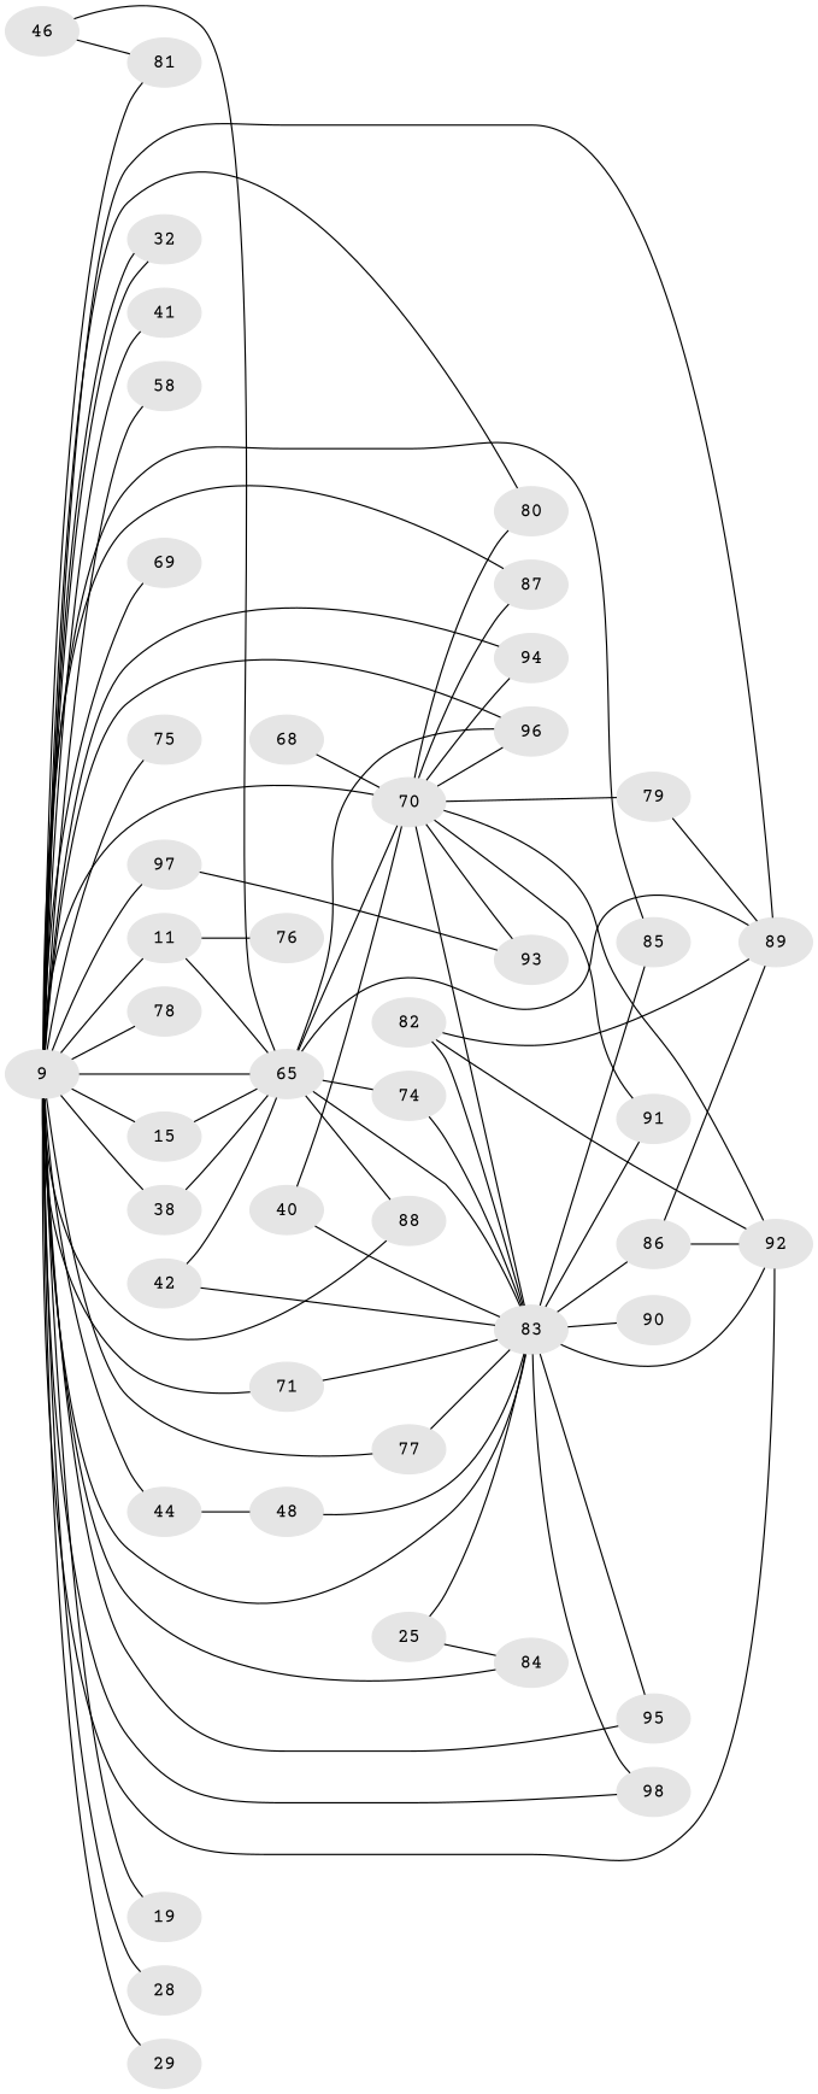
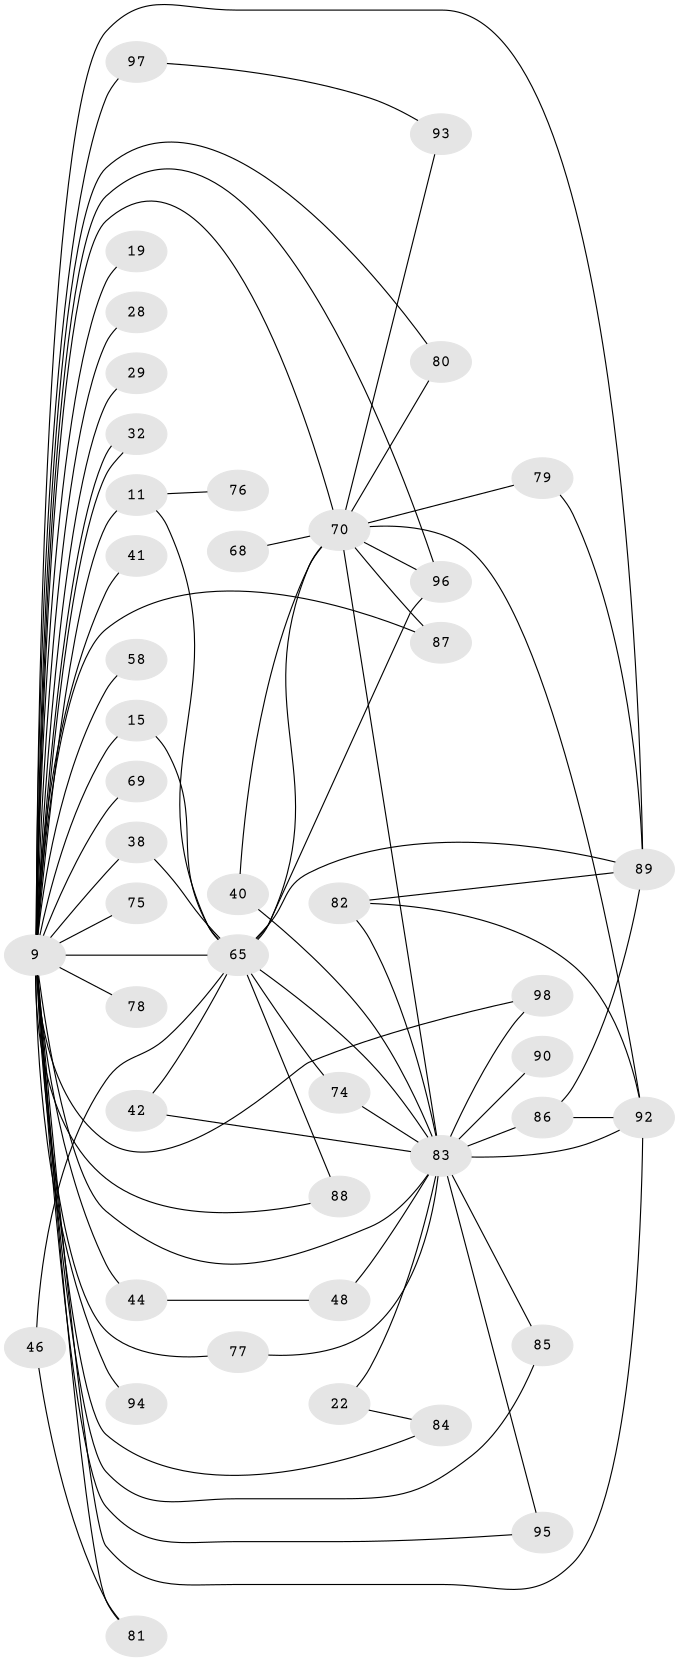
  graph {
    fontname="Courier Prime"
    rankdir=LR
    node [color=gray90 fontname="Courier Prime" style=filled]
    edge [fontname="Courier Prime"]
    9 [super="+3+7"]
    11
    15
    19
    n5 [label=28]
    29
    32
    38 [super="+28+31"]
    41
    44
    58
    65 [super="+34+47+36"]
    69
    70 [super="+66+54"]
-   71
    75
    77 [super="+60"]
    78
    80
    81 [super="+16"]
    83 [super="+25+10+62+64+35"]
    84
    85 [super="+67"]
    87
    88
    89 [super="+33+52"]
    92 [super="+72+59"]
    94
    95 [super="+49"]
    96 [super="+55"]
    97
    98
    76
    48
    74
    93
    79
-   91
    86
    90
-   22 [label=25]
+   22
    40 [super="+24"]
    82 [super="+57+56"]
    42
    46
    68
    9 -- 11
    9 -- 15
    9 -- 19
    9 -- n5 [weight=2]
    9 -- 29 [weight=2]
    9 -- 32
    9 -- 32
    9 -- 38 [weight=4]
    9 -- 41 [weight=2]
    9 -- 44 [weight=2]
    9 -- 58 [weight=2]
    9 -- 65 [weight=12]
    9 -- 69 [weight=2]
    9 -- 70 [weight=12]
-   9 -- 71
    9 -- 75 [weight=2]
    9 -- 77 [weight=2]
    9 -- 78 [weight=2]
    9 -- 80
    9 -- 81 [weight=3]
    9 -- 83 [weight=12]
    9 -- 84
    9 -- 85 [weight=2]
    9 -- 87
    9 -- 88
    9 -- 89 [weight=2]
    9 -- 92 [weight=3]
    9 -- 94
    9 -- 95 [weight=2]
    9 -- 96
    9 -- 97 [weight=2]
    9 -- 98
    11 -- 65
    11 -- 76 [weight=2]
    15 -- 65
    38 -- 65
    44 -- 48
    65 -- 70 [weight=5]
    65 -- 83 [weight=6]
    65 -- 88
    65 -- 89
    65 -- 96 [weight=2]
    65 -- 74
    70 -- 80
    70 -- 83 [weight=6]
    70 -- 87
    70 -- 92 [weight=2]
-   70 -- 94
    70 -- 96
    70 -- 93
    70 -- 79
-   70 -- 91
-   71 -- 83
    77 -- 83 [weight=2]
    83 -- 85 [weight=2]
    83 -- 92
    83 -- 95
    83 -- 98
-   83 -- 91
    83 -- 86
    83 -- 90 [weight=2]
    97 -- 93
    48 -- 83
    74 -- 83
    79 -- 89
    86 -- 89 [weight=3]
    86 -- 92
    22 -- 83 [weight=2]
    22 -- 84
    40 -- 70
    40 -- 83 [weight=2]
    82 -- 83
    82 -- 89
    82 -- 92 [weight=2]
    42 -- 65
    42 -- 83
    46 -- 65
    46 -- 81
    68 -- 70 [weight=2]
  }
